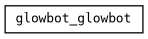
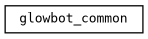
  digraph {
    rankdir=TB
    fontname="DejaVu Sans Mono"
-   n1 [color=black fillcolor=white fontname="DejaVu Sans Mono" fontsize=10 height=0.2 label=glowbot_glowbot shape=record style=filled width=0.4]
+   n1 [color=black fillcolor=white fontname="DejaVu Sans Mono" fontsize=10 height=0.2 label=glowbot_common shape=record style=filled width=0.4]
  }
